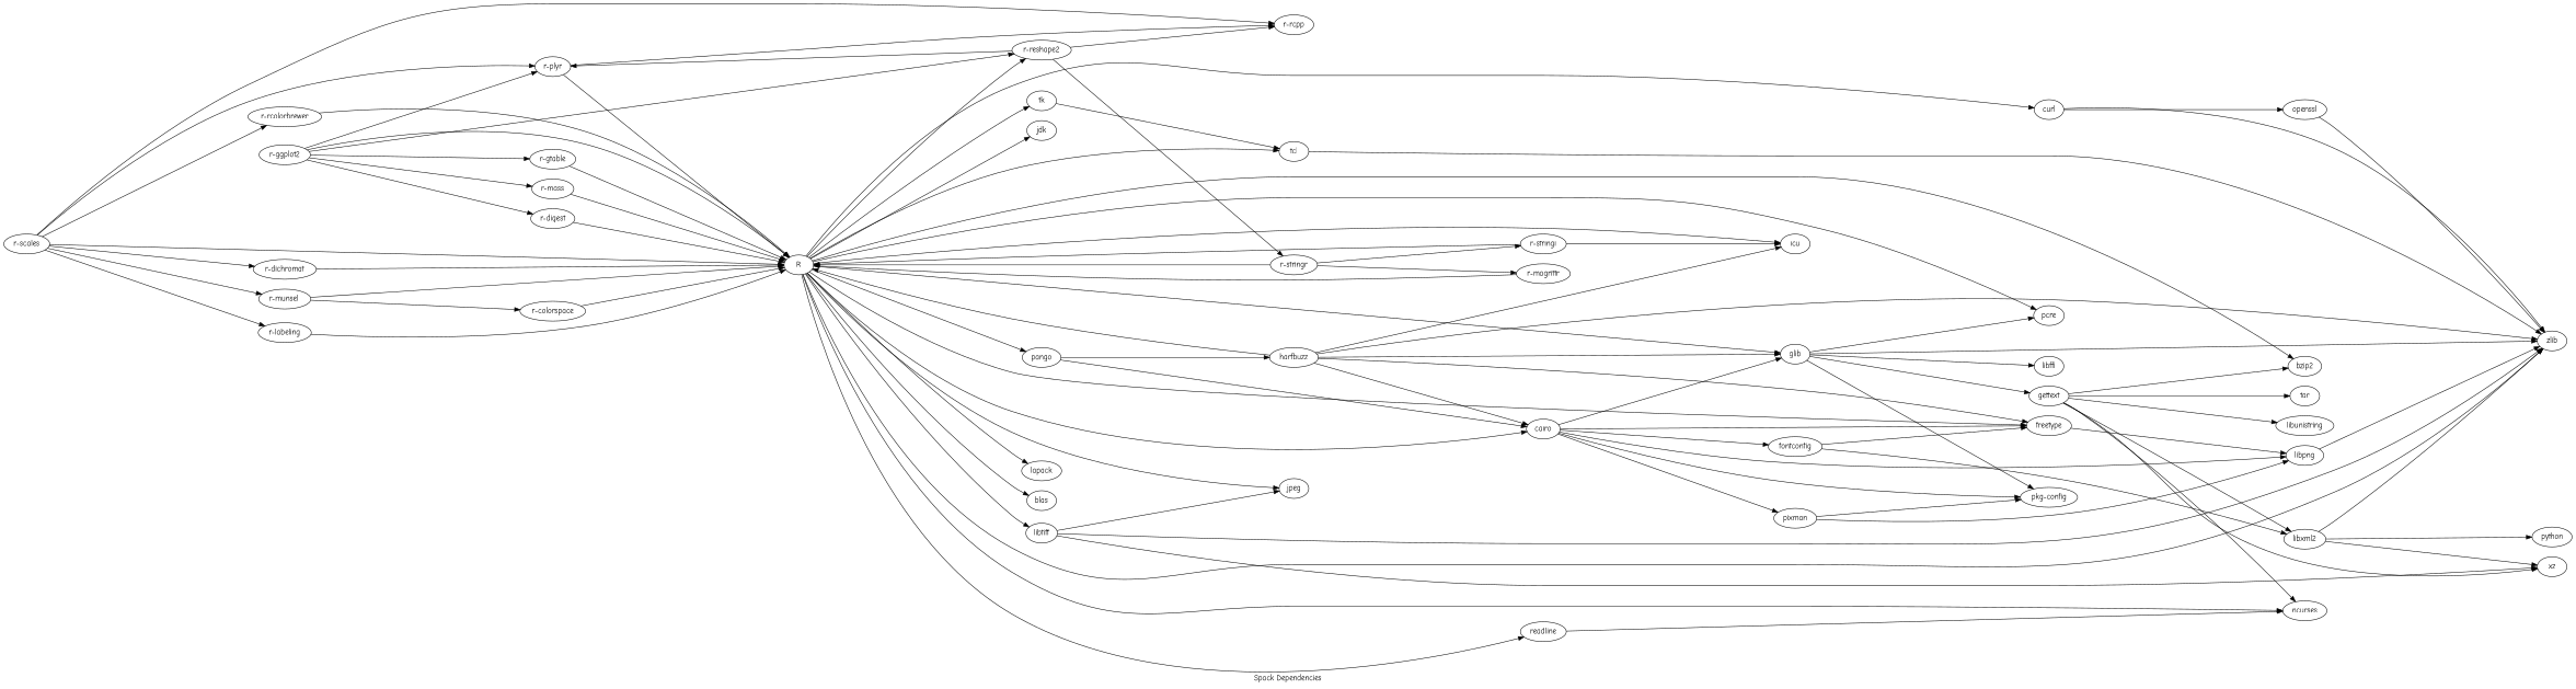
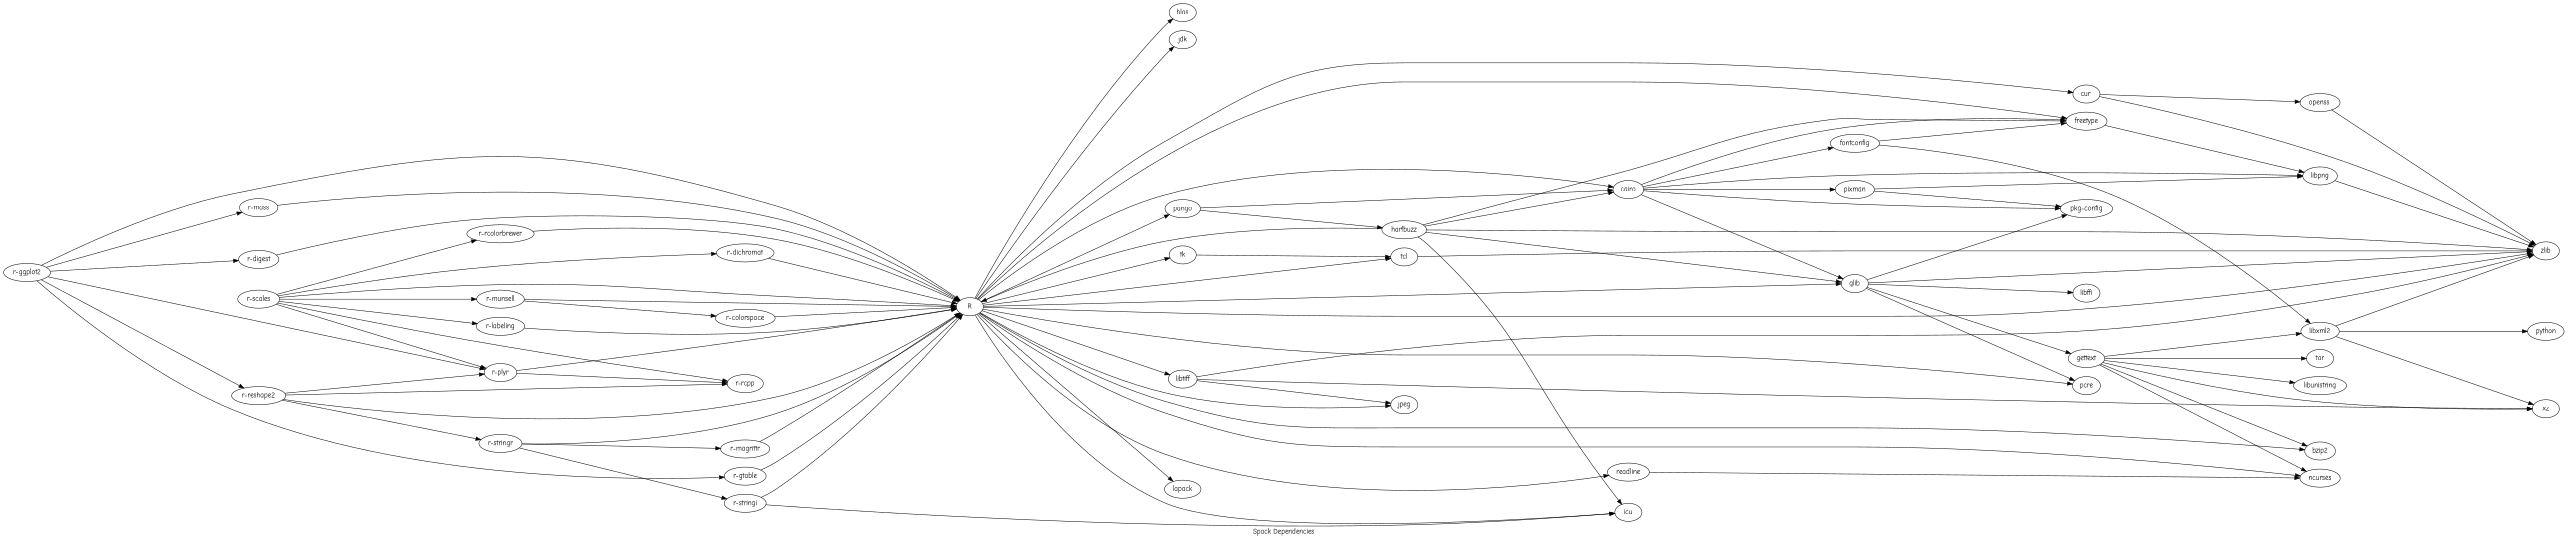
  digraph {
    fontname="Comic Neue"
    label="Spack Dependencies"
    labelloc=b
    rankdir=LR
    ranksep=5
    node [fontname="Comic Neue"]
    edge [fontname="Comic Neue"]
    n1 [label="r-plyr"]
    n2 [label="r-rcpp"]
    n3 [label=R]
    n4 [label=jdk]
    n5 [label=zlib]
    n6 [label=curl]
    n7 [label=glib]
    n8 [label=pcre]
    n9 [label=bzip2]
    n10 [label=ncurses]
    n11 [label=freetype]
    n12 [label=libtiff]
    n13 [label=jpeg]
    n14 [label=icu]
    n15 [label=tcl]
    n16 [label=cairo]
    n17 [label=pango]
    n18 [label=tk]
    n19 [label=readline]
    lapack
    blas
    n22 [label=openssl]
    n23 [label="pkg-config"]
    n24 [label=libpng]
    n25 [label=gettext]
    n26 [label=libffi]
    n27 [label=libxml2]
    n28 [label=xz]
    tar
    libunistring
    n31 [label="r-dichromat"]
    n32 [label="r-scales"]
    n33 [label="r-munsell"]
    n34 [label="r-labeling"]
    n35 [label="r-rcolorbrewer"]
    n36 [label="r-colorspace"]
    n37 [label="r-gtable"]
    n38 [label="r-ggplot2"]
    n39 [label="r-mass"]
    n40 [label="r-digest"]
    n41 [label="r-reshape2"]
    n42 [label="r-stringr"]
    python
    n44 [label=pixman]
    n45 [label=fontconfig]
    n46 [label=harfbuzz]
    n47 [label="r-magrittr"]
    n48 [label="r-stringi"]
    n1 -> n2
    n1 -> n3
    n3 -> n4
    n3 -> n5
    n3 -> n6
    n3 -> n7
    n3 -> n8
    n3 -> n9
    n3 -> n10
    n3 -> n11
    n3 -> n12
    n3 -> n13
    n3 -> n14
    n3 -> n15
    n3 -> n16
    n3 -> n17
    n3 -> n18
    n3 -> n19
    n3 -> lapack
    n3 -> blas
    n6 -> n5
    n6 -> n22
    n7 -> n5
    n7 -> n8
    n7 -> n23
    n7 -> n25
    n7 -> n26
    n11 -> n24
    n12 -> n5
    n12 -> n13
    n12 -> n28
    n15 -> n5
    n16 -> n7
    n16 -> n11
    n16 -> n23
    n16 -> n24
    n16 -> n44
    n16 -> n45
    n17 -> n16
    n17 -> n46
    n18 -> n15
    n19 -> n10
    n22 -> n5
    n24 -> n5
    n25 -> n9
    n25 -> n10
    n25 -> n27
    n25 -> n28
    n25 -> tar
    n25 -> libunistring
    n27 -> n5
    n27 -> n28
    n27 -> python
    n31 -> n3
    n32 -> n1
    n32 -> n2
    n32 -> n3
    n32 -> n31
    n32 -> n33
    n32 -> n34
    n32 -> n35
    n33 -> n3
    n33 -> n36
    n34 -> n3
    n35 -> n3
    n36 -> n3
    n37 -> n3
    n38 -> n1
    n38 -> n3
    n38 -> n37
    n38 -> n39
    n38 -> n40
    n38 -> n41
    n39 -> n3
    n40 -> n3
    n41 -> n1
    n41 -> n2
-   n3 -> n41
+   n41 -> n3
    n41 -> n42
    n42 -> n3
    n42 -> n47
    n42 -> n48
    n44 -> n23
    n44 -> n24
    n45 -> n11
    n45 -> n27
    n46 -> n3
    n46 -> n5
    n46 -> n7
    n46 -> n11
    n46 -> n14
    n46 -> n16
    n47 -> n3
    n48 -> n3
    n48 -> n14
  }
